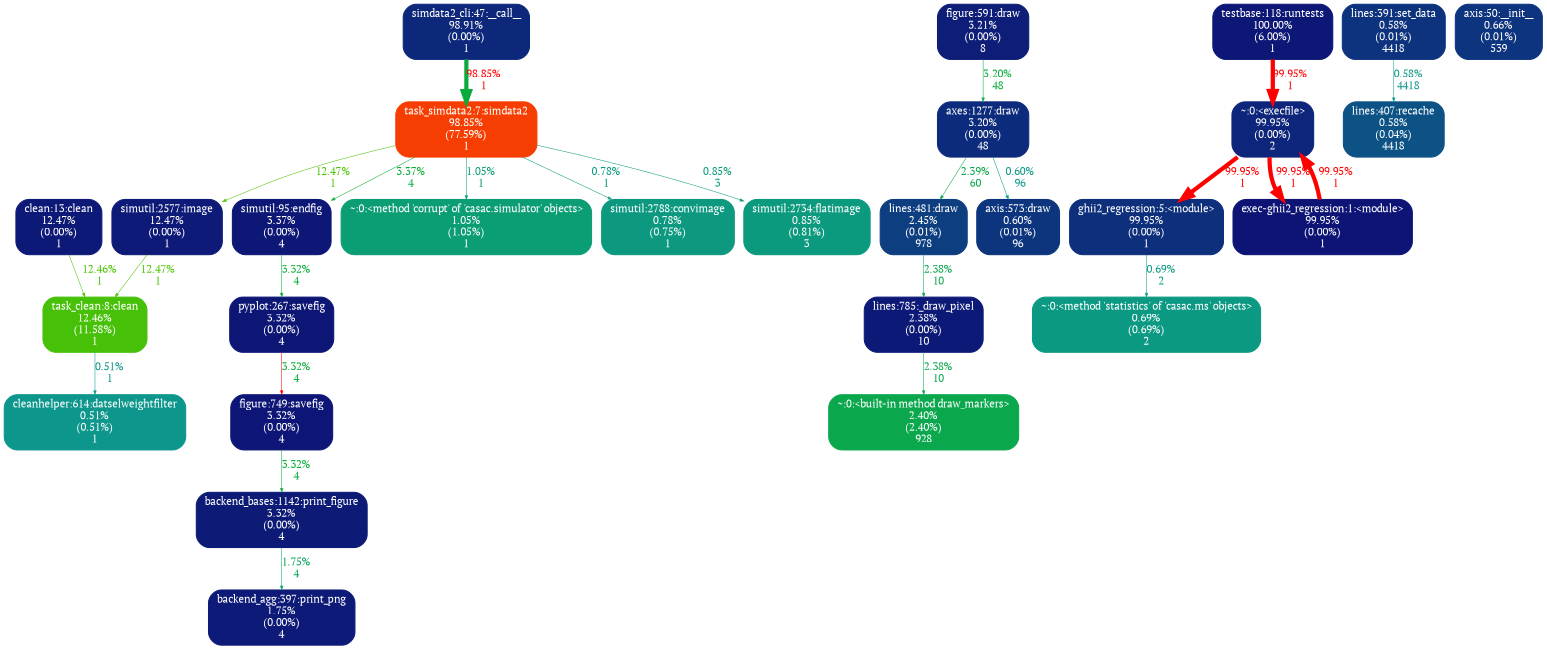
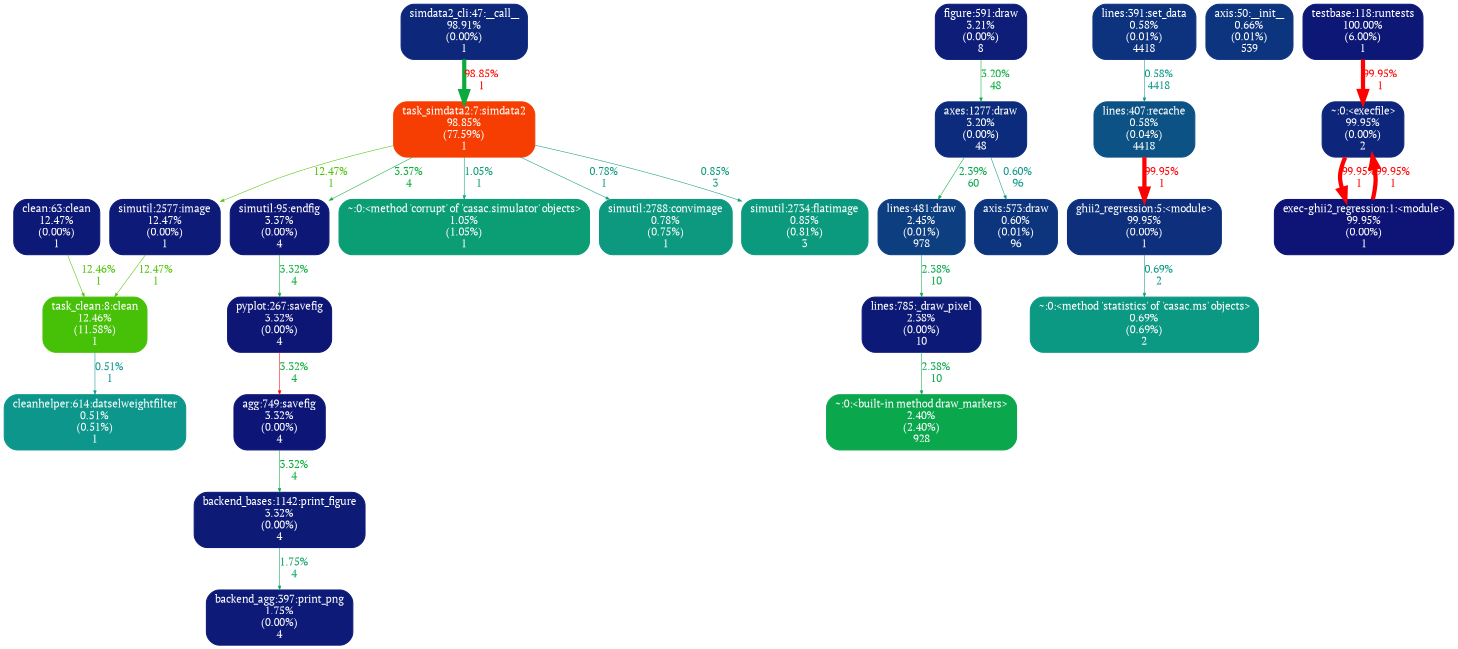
  digraph {
    fontname="PT Serif"
    nodesep=0.125
    ranksep=0.25
    node [color="#0d1776" fontcolor="#ffffff" fontname="PT Serif" fontsize=10.00 shape=box style="filled,rounded"]
    edge [arrowsize=0.35 color="#ff0000" fontcolor="#ff0000" fontname="PT Serif" fontsize=10.00 labeldistance=0.50 penwidth=0.50]
    n1 [color="#f63e02" height=0 label="task_simdata2:7:simdata2\n98.85%\n(77.59%)\n1" width=0]
    n2 [height=0 label="simutil:95:endfig\n3.37%\n(0.00%)\n4" width=0]
    n3 [color="#0d1a77" height=0 label="simutil:2577:image\n12.47%\n(0.00%)\n1" width=0]
    n4 [color="#0b9d74" height=0 label="~:0:<method 'corrupt' of 'casac.simulator' objects>\n1.05%\n(1.05%)\n1" width=0]
    n5 [color="#0c9980" height=0 label="simutil:2788:convimage\n0.78%\n(0.75%)\n1" width=0]
    n6 [color="#0c9a7e" height=0 label="simutil:2734:flatimage\n0.85%\n(0.81%)\n3" width=0]
    n7 [color="#0d1575" height=0 label="pyplot:267:savefig\n3.32%\n(0.00%)\n4" width=0]
    n8 [color="#46c108" height=0 label="task_clean:8:clean\n12.46%\n(11.58%)\n1" width=0]
-   n9 [color="#0d1676" height=0 label="figure:749:savefig\n3.32%\n(0.00%)\n4" width=0]
-   n10 [color="#0d1977" height=0 label="clean:13:clean\n12.47%\n(0.00%)\n1" width=0]
+   n9 [color="#0d1676" height=0 label="agg:749:savefig\n3.32%\n(0.00%)\n4" width=0]
+   n10 [color="#0d1977" height=0 label="clean:63:clean\n12.47%\n(0.00%)\n1" width=0]
    n11 [color="#0d3e80" height=0 label="lines:481:draw\n2.45%\n(0.01%)\n978" width=0]
    n12 [color="#0d1977" height=0 label="lines:785:_draw_pixel\n2.38%\n(0.00%)\n10" width=0]
    n13 [color="#0ba74d" height=0 label="~:0:<built-in method draw_markers>\n2.40%\n(2.40%)\n928" width=0]
    n14 [color="#0d1a77" height=0 label="backend_agg:397:print_png\n1.75%\n(0.00%)\n4" width=0]
    n15 [color="#0d1d78" height=0 label="figure:591:draw\n3.21%\n(0.00%)\n8" width=0]
    n16 [color="#0d2b7c" height=0 label="axes:1277:draw\n3.20%\n(0.00%)\n48" width=0]
    n17 [color="#0d1b77" height=0 label="backend_bases:1142:print_figure\n3.32%\n(0.00%)\n4" width=0]
    n18 [color="#0d2f7c" height=0 label="ghii2_regression:5:<module>\n99.95%\n(0.00%)\n1" width=0]
    n19 [color="#0c9983" height=0 label="~:0:<method 'statistics' of 'casac.ms' objects>\n0.69%\n(0.69%)\n2" width=0]
    n20 [color="#0c5285" height=0 label="lines:407:recache\n0.58%\n(0.04%)\n4418" width=0]
    n21 [color="#0d347e" height=0 label="axis:50:__init__\n0.66%\n(0.01%)\n539" width=0]
    n22 [color="#0d357e" height=0 label="axis:573:draw\n0.60%\n(0.01%)\n96" width=0]
    n23 [height=0 label="testbase:118:runtests\n100.00%\n(6.00%)\n1" width=0]
    n24 [color="#0d257a" height=0 label="~:0:<execfile>\n99.95%\n(0.00%)\n2" width=0]
    n25 [color="#0d1475" height=0 label="exec-ghii2_regression:1:<module>\n99.95%\n(0.00%)\n1" width=0]
    n26 [color="#0d287b" height=0 label="simdata2_cli:47:__call__\n98.91%\n(0.00%)\n1" width=0]
    n27 [color="#0c968c" height=0 label="cleanhelper:614:datselweightfilter\n0.51%\n(0.51%)\n1" width=0]
    n28 [color="#0d337e" height=0 label="lines:391:set_data\n0.58%\n(0.01%)\n4418" width=0]
    n1 -> n2 [color="#0aac39" fontcolor="#0aac39" label="3.37%\n4"]
    n1 -> n3 [color="#4fc308" fontcolor="#4fc308" label="12.47%\n1"]
    n1 -> n4 [color="#0b9d74" fontcolor="#0b9d74" label="1.05%\n1"]
    n1 -> n5 [color="#0c9a7f" fontcolor="#0c9a7f" label="0.78%\n1"]
    n1 -> n6 [color="#0c9b7c" fontcolor="#0c9b7c" label="0.85%\n3"]
    n2 -> n7 [color="#0aac3a" fontcolor="#0aac3a" label="3.32%\n4"]
    n3 -> n8 [color="#4fc308" fontcolor="#4fc308" label="12.47%\n1"]
    n7 -> n9 [fontcolor="#0aac3a" label="3.32%\n4"]
    n8 -> n27 [color="#0c968c" fontcolor="#0c968c" label="0.51%\n1"]
    n9 -> n17 [color="#0aac3a" fontcolor="#0aac3a" label="3.32%\n4"]
    n10 -> n8 [color="#4fc308" fontcolor="#4fc308" label="12.46%\n1"]
    n11 -> n12 [color="#0ba74e" fontcolor="#0ba74e" label="2.38%\n10"]
    n12 -> n13 [color="#0ba74e" fontcolor="#0ba74e" label="2.38%\n10"]
    n15 -> n16 [color="#0aab3c" fontcolor="#0aab3c" label="3.20%\n48"]
    n16 -> n11 [color="#0ba74d" fontcolor="#0ba74d" label="2.39%\n60"]
    n16 -> n22 [color="#0c9788" fontcolor="#0c9788" label="0.60%\n96"]
    n17 -> n14 [color="#0ba35e" fontcolor="#0ba35e" label="1.75%\n4"]
    n18 -> n19 [color="#0c9983" fontcolor="#0c9983" label="0.69%\n2"]
    n23 -> n24 [arrowsize=1.00 label="99.95%\n1" labeldistance=4.00 penwidth=4.00]
-   n24 -> n18 [arrowsize=1.00 label="99.95%\n1" labeldistance=4.00 penwidth=4.00]
+   n20 -> n18 [arrowsize=1.00 label="99.95%\n1" labeldistance=4.00 penwidth=4.00]
    n24 -> n25 [arrowsize=1.00 label="99.95%\n1" labeldistance=4.00 penwidth=4.00]
    n25 -> n24 [arrowsize=1.00 label="99.95%\n1" labeldistance=4.00 penwidth=4.00]
    n26 -> n1 [arrowsize=0.99 color="#0aab3c" fontcolor="#ff0300" label="98.85%\n1" labeldistance=3.95 penwidth=3.95]
    n28 -> n20 [color="#0c9789" fontcolor="#0c9789" label="0.58%\n4418"]
  }
